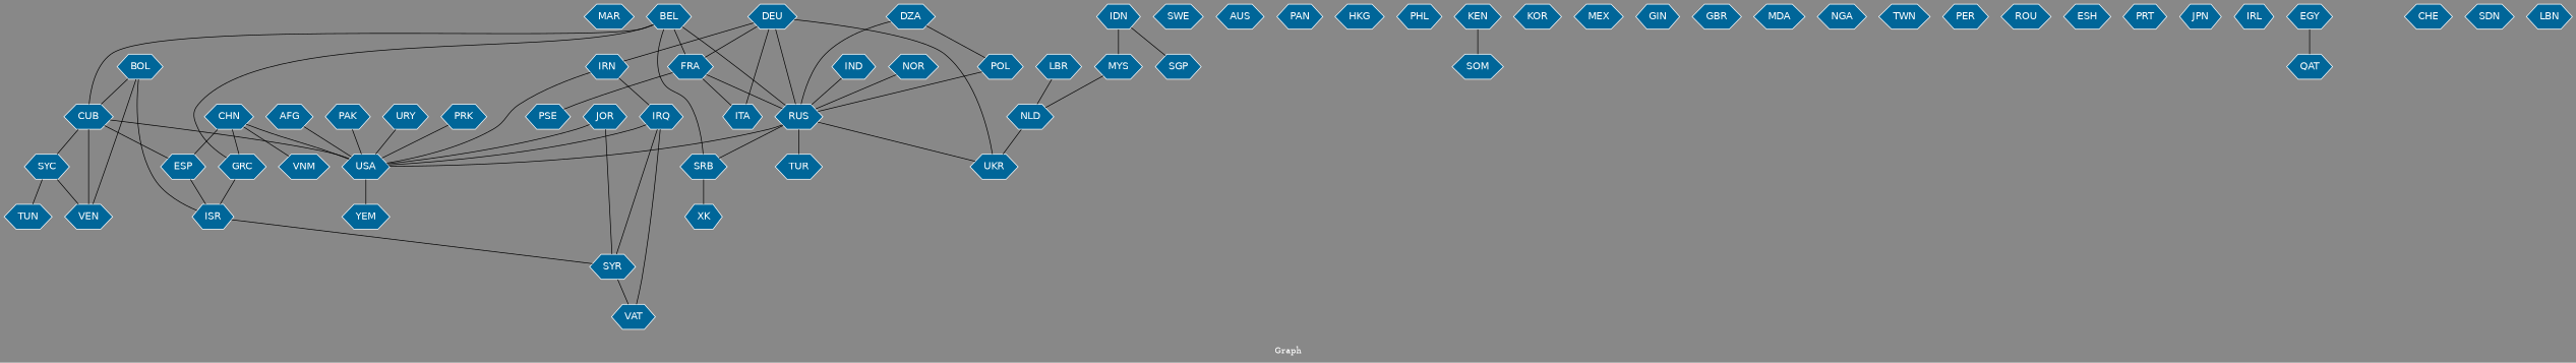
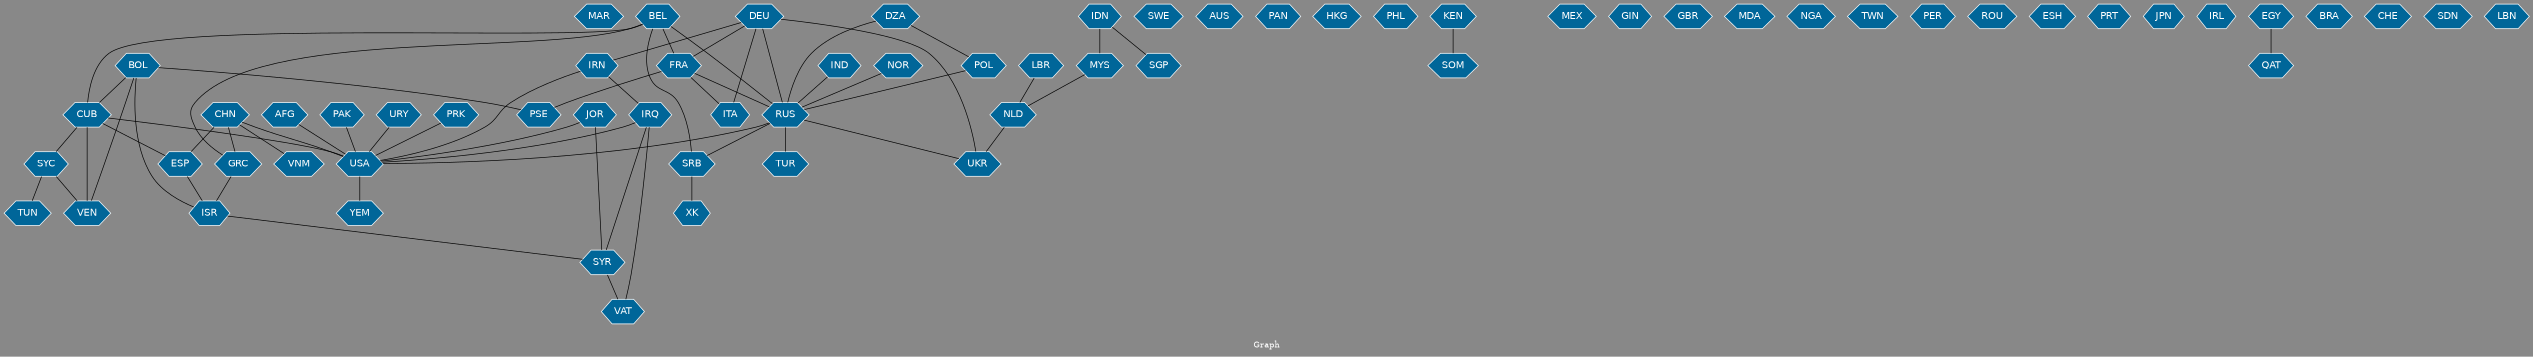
  graph {
    bgcolor="#888888"
    fontcolor=white
    fontsize=12
    label="Graph"
    node [color=white fillcolor="#006699" fontcolor=white fontname=Helvetica shape=hexagon style=filled]
    edge [arrowhead=open color=black fontcolor=white fontname=Courier fontsize=12 weight=1]
    n1 [label=MAR]
    n2 [label=IRN]
    n3 [label=USA]
    n4 [label=IRQ]
    n5 [label=YEM]
    n6 [label=SYR]
    n7 [label=VAT]
    n8 [label=PSE]
    n9 [label=BEL]
    n10 [label=CUB]
    n11 [label=GRC]
    n12 [label=FRA]
    n13 [label=RUS]
    n14 [label=SRB]
    n15 [label=ESP]
    n16 [label=VEN]
    n17 [label=SYC]
    n18 [label=ISR]
    n19 [label=ITA]
    n20 [label=TUR]
    n21 [label=UKR]
    n22 [label=XK]
    n23 [label=SWE]
    n24 [label=TUN]
    n25 [label=AUS]
    n26 [label=PRK]
    n27 [label=IDN]
    n28 [label=SGP]
    n29 [label=MYS]
    n30 [label=NLD]
    n31 [label=CHN]
    n32 [label=VNM]
    n33 [label=AFG]
    n34 [label=PAN]
    n35 [label=PAK]
    n36 [label=HKG]
    n37 [label=DEU]
    n38 [label=PHL]
    n39 [label=IND]
    n40 [label=POL]
    n41 [label=KEN]
    n42 [label=SOM]
    n43 [label=JOR]
-   n44 [label=KOR]
    n45 [label=MEX]
    n46 [label=GIN]
    n47 [label=GBR]
    n48 [label=LBR]
    n49 [label=URY]
    n50 [label=NOR]
    n51 [label=BOL]
    n52 [label=MDA]
    n53 [label=NGA]
    n54 [label=TWN]
    n55 [label=PER]
    n56 [label=ROU]
    n57 [label=ESH]
    n58 [label=DZA]
    n59 [label=PRT]
    n60 [label=JPN]
    n61 [label=IRL]
    n62 [label=QAT]
    n63 [label=EGY]
+   n64 [label=BRA]
    n65 [label=CHE]
    n66 [label=SDN]
    n67 [label=LBN]
    n2 -- n3
    n2 -- n4 [weight=2]
    n3 -- n5 [weight=3]
    n4 -- n3
    n4 -- n6
    n4 -- n7
    n6 -- n7
    n9 -- n10
    n9 -- n11 [weight=2]
    n9 -- n12 [weight=2]
    n9 -- n13 [weight=2]
    n9 -- n14
    n10 -- n3 [weight=15]
    n10 -- n15 [weight=4]
    n10 -- n16 [weight=3]
    n10 -- n17 [weight=2]
    n11 -- n18
    n12 -- n8
    n12 -- n13
    n12 -- n19
    n13 -- n3 [weight=2]
    n13 -- n14
    n13 -- n20
    n13 -- n21
    n14 -- n22
    n15 -- n18
    n17 -- n16 [weight=2]
    n17 -- n24
    n18 -- n6
    n26 -- n3 [weight=8]
    n27 -- n28 [weight=2]
    n27 -- n29 [weight=3]
    n29 -- n30
    n30 -- n21 [weight=2]
    n31 -- n3
    n31 -- n11
    n31 -- n15
    n31 -- n32
    n33 -- n3 [weight=2]
    n35 -- n3 [weight=2]
    n37 -- n2
    n37 -- n12
    n37 -- n13 [weight=2]
    n37 -- n19
    n37 -- n21
    n39 -- n13 [weight=2]
    n40 -- n13
    n41 -- n42
    n43 -- n3
    n43 -- n6
    n48 -- n30
    n49 -- n3
    n50 -- n13
+   n51 -- n8
    n51 -- n10
    n51 -- n16
    n51 -- n18
    n58 -- n13
    n58 -- n40
    n63 -- n62
  }
